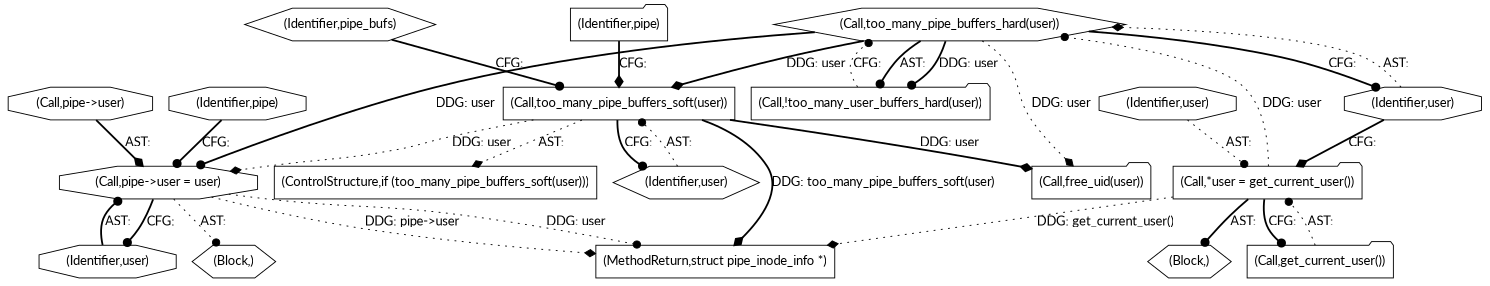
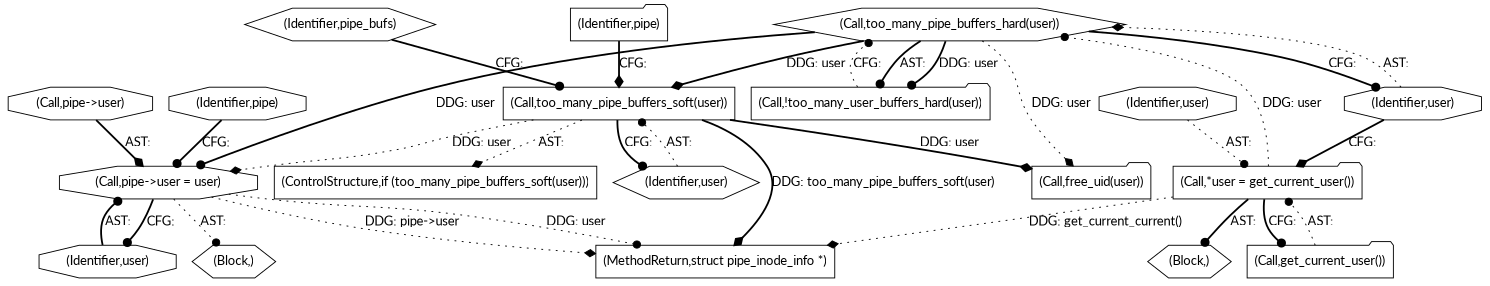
  digraph {
    fontname=Lato
    node [fontname=Lato shape=octagon]
    edge [arrowhead=dot fontname=Lato style=bold]
    n1 [label="(Call,pipe->user = user)"]
    n2 [label="(Identifier,user)"]
    n3 [label="(Block,)" shape=hexagon]
    n4 [label="(MethodReturn,struct pipe_inode_info *)" shape=box]
    n5 [label="(Call,too_many_pipe_buffers_soft(user))" shape=box]
    n6 [label="(Identifier,user)" shape=hexagon]
    n7 [label="(ControlStructure,if (too_many_pipe_buffers_soft(user)))" shape=box]
    n8 [label="(Call,free_uid(user))" shape=folder]
    n9 [label="(Call,too_many_pipe_buffers_hard(user))" shape=hexagon]
    n10 [label="(Call,!too_many_user_buffers_hard(user))" shape=folder]
    n11 [label="(Identifier,user)"]
    n12 [label="(Call,*user = get_current_user())" shape=folder]
    n13 [label="(Call,get_current_user())" shape=folder]
    n14 [label="(Block,)" shape=hexagon]
    n15 [label="(Call,pipe->user)"]
    n16 [label="(Identifier,pipe_bufs)" shape=hexagon]
    n17 [label="(Identifier,pipe)"]
    n18 [label="(Identifier,user)"]
    n19 [label="(Identifier,pipe)" shape=folder]
    n1 -> n2 [label="CFG: "]
    n1 -> n3 [label="AST: " style=dotted]
    n1 -> n4 [label="DDG: user" style=dotted]
    n1 -> n4 [arrowhead=diamond label="DDG: pipe->user" style=dotted]
    n2 -> n1 [label="AST: "]
    n5 -> n1 [arrowhead=diamond label="DDG: user" style=dotted]
    n5 -> n4 [arrowhead=diamond label="DDG: too_many_pipe_buffers_soft(user)"]
    n5 -> n6 [label="CFG: "]
    n5 -> n7 [arrowhead=diamond label="AST: " style=dotted]
    n5 -> n8 [arrowhead=diamond label="DDG: user"]
    n6 -> n5 [label="AST: " style=dotted]
    n9 -> n1 [label="DDG: user"]
    n9 -> n5 [arrowhead=diamond label="DDG: user"]
    n9 -> n8 [arrowhead=diamond label="DDG: user" style=dotted]
    n9 -> n10 [label="AST: "]
    n9 -> n10 [label="DDG: user"]
    n9 -> n11 [label="CFG: "]
    n10 -> n9 [label="CFG: " style=dotted]
    n11 -> n9 [arrowhead=diamond label="AST: " style=dotted]
    n11 -> n12 [arrowhead=diamond label="CFG: "]
-   n12 -> n4 [arrowhead=diamond label="DDG: get_current_user()" style=dotted]
+   n12 -> n4 [arrowhead=diamond label="DDG: get_current_current()" style=dotted]
    n12 -> n9 [label="DDG: user" style=dotted]
    n12 -> n13 [label="CFG: "]
    n12 -> n14 [label="AST: "]
    n13 -> n12 [label="AST: " style=dotted]
    n15 -> n1 [arrowhead=diamond label="AST: "]
    n16 -> n5 [label="CFG: "]
    n17 -> n1 [label="CFG: "]
    n18 -> n12 [label="AST: " style=dotted]
    n19 -> n5 [arrowhead=diamond label="CFG: "]
  }
